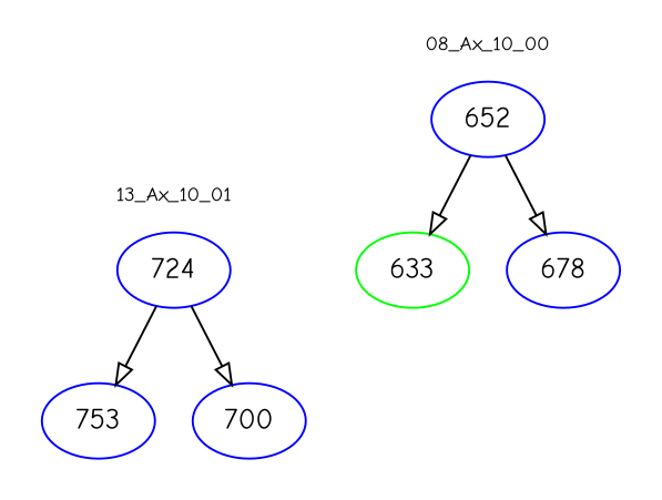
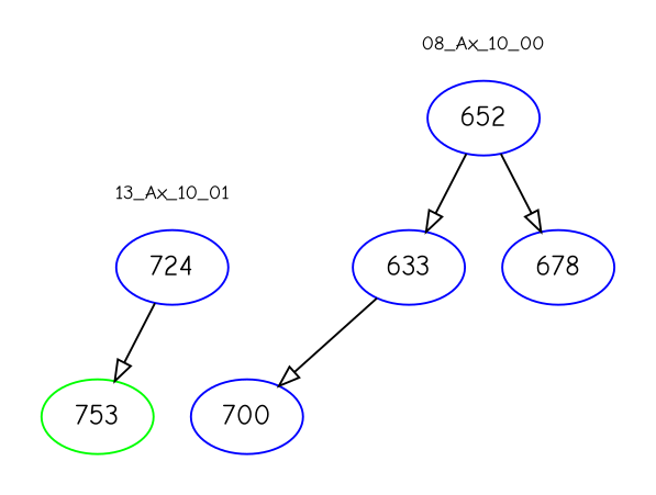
  digraph {
    fontname="Comic Neue"
    node [color=blue fontname="Comic Neue"]
    edge [arrowhead=onormal color=black fontname="Comic Neue"]
    n1 [label=724]
    n2 [label=700]
-   n3 [label=753]
+   n3 [color=green label=753]
    n4 [label=652]
-   n5 [color=green label=633]
+   n5 [label=633]
    n6 [label=678]
    subgraph cluster_1 {
      color=white
      fontsize=10
      label="13_Ax_10_01"
      n1
      n2
      n3
    }
    subgraph cluster_2 {
      color=white
      fontsize=10
      label="08_Ax_10_00"
      n4
      n5
      n6
    }
-   n1 -> n2
+   n5 -> n2
    n1 -> n3
    n4 -> n5
    n4 -> n6
  }
